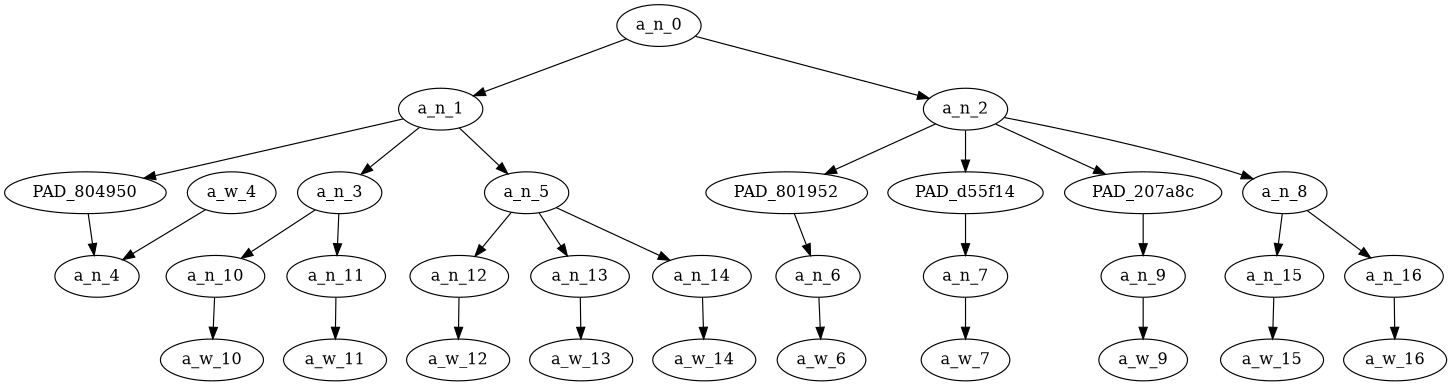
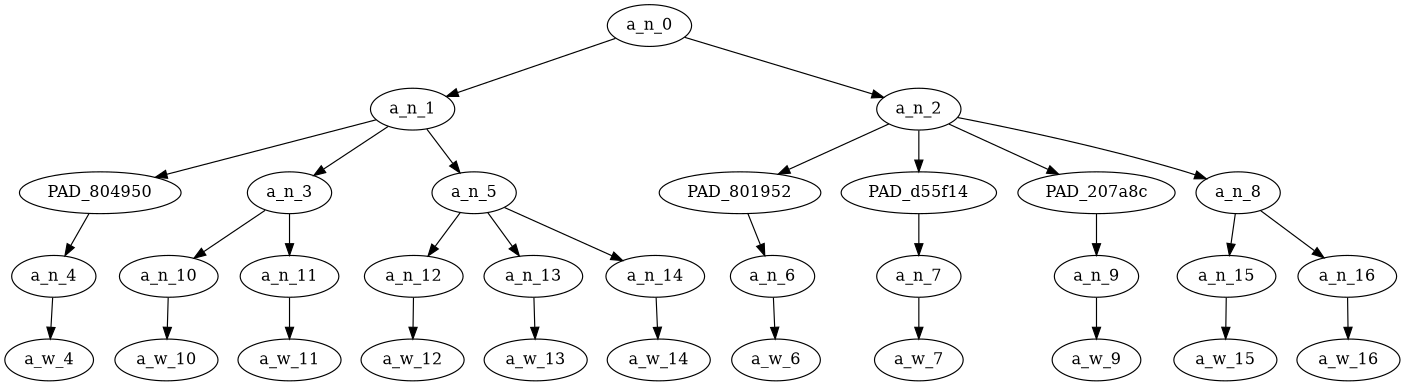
  strict digraph {
    node [div_dir=1 index=0 level=1 text_span="[2]" value=0.04639309]
    a_n_0 [level=4 text_span="[0, 1, 2, 3, 4, 5, 6, 7, 8, 9, 10]" value=1.00000001]
    a_n_1 [level=3 text_span="[0, 1, 2, 3, 4, 5]" value=0.57666823]
    a_n_2 [div_dir=-1 index=1 level=3 text_span="[6, 7, 8, 9, 10]" value=0.42328159]
    n4 [index=1 label=PAD_804950 level=2]
    a_n_3 [div_dir=-1 level=2 text_span="[0, 1]" value=0.20273402]
    a_n_5 [div_dir=-1 index=2 level=2 text_span="[3, 4, 5]" value=0.32743935]
    PAD_801952 [div_dir=-1 index=3 level=2 text_span="[6]" value=0.05775394]
    PAD_d55f14 [div_dir=-1 index=4 level=2 text_span="[7]" value=0.14991546]
    n9 [index=6 label=PAD_207a8c level=2 text_span="[10]" value=0.06700784]
    a_n_8 [index=5 level=2 text_span="[8, 9]" value=0.14854594]
    a_n_4 [index=2]
    a_n_10 [div_dir=-1 text_span="[0]" value=0.04514759]
    a_n_11 [index=1 text_span="[1]" value=0.15758056]
    a_n_12 [index=3 text_span="[3]" value=0.03436805]
    a_n_13 [index=4 text_span="[4]" value=0.18290010]
    a_n_14 [div_dir=-1 index=5 text_span="[5]" value=0.11016625]
    a_n_6 [div_dir=-1 index=6 text_span="[6]" value=0.05775394]
    a_n_7 [div_dir=-1 index=7 text_span="[7]" value=0.14991546]
    a_n_9 [index=10 text_span="[10]" value=0.06700784]
    a_n_15 [index=8 text_span="[8]" value=0.07375263]
    a_n_16 [index=9 text_span="[9]" value=0.07468886]
    a_w_4 [div_dir=0 index=2 level=0 value=and]
    a_w_10 [div_dir=0 level=0 text_span="[0]" value=frank]
    a_w_11 [div_dir=0 index=1 level=0 text_span="[1]" value=dicpario]
    a_w_12 [div_dir=0 index=3 level=0 text_span="[3]" value=the]
    a_w_13 [div_dir=0 index=4 level=0 text_span="[4]" value=misogenous]
    a_w_14 [div_dir=0 index=5 level=0 text_span="[5]" value=potatoes]
    a_w_6 [div_dir=0 index=6 level=0 text_span="[6]" value=a]
    a_w_7 [div_dir=0 index=7 level=0 text_span="[7]" value=blackened]
    a_w_9 [div_dir=0 index=10 level=0 text_span="[10]" value=band]
    a_w_15 [div_dir=0 index=8 level=0 text_span="[8]" value=math]
    a_w_16 [div_dir=0 index=9 level=0 text_span="[9]" value=metal]
    a_n_0 -> a_n_1
    a_n_0 -> a_n_2
    a_n_1 -> n4
    a_n_1 -> a_n_3
    a_n_1 -> a_n_5
    a_n_2 -> PAD_801952
    a_n_2 -> PAD_d55f14
    a_n_2 -> n9
    a_n_2 -> a_n_8
    n4 -> a_n_4
    a_n_3 -> a_n_10
    a_n_3 -> a_n_11
    a_n_5 -> a_n_12
    a_n_5 -> a_n_13
    a_n_5 -> a_n_14
    PAD_801952 -> a_n_6
    PAD_d55f14 -> a_n_7
    n9 -> a_n_9
    a_n_8 -> a_n_15
    a_n_8 -> a_n_16
-   a_w_4 -> a_n_4
+   a_n_4 -> a_w_4
    a_n_10 -> a_w_10
    a_n_11 -> a_w_11
    a_n_12 -> a_w_12
    a_n_13 -> a_w_13
    a_n_14 -> a_w_14
    a_n_6 -> a_w_6
    a_n_7 -> a_w_7
    a_n_9 -> a_w_9
    a_n_15 -> a_w_15
    a_n_16 -> a_w_16
  }
